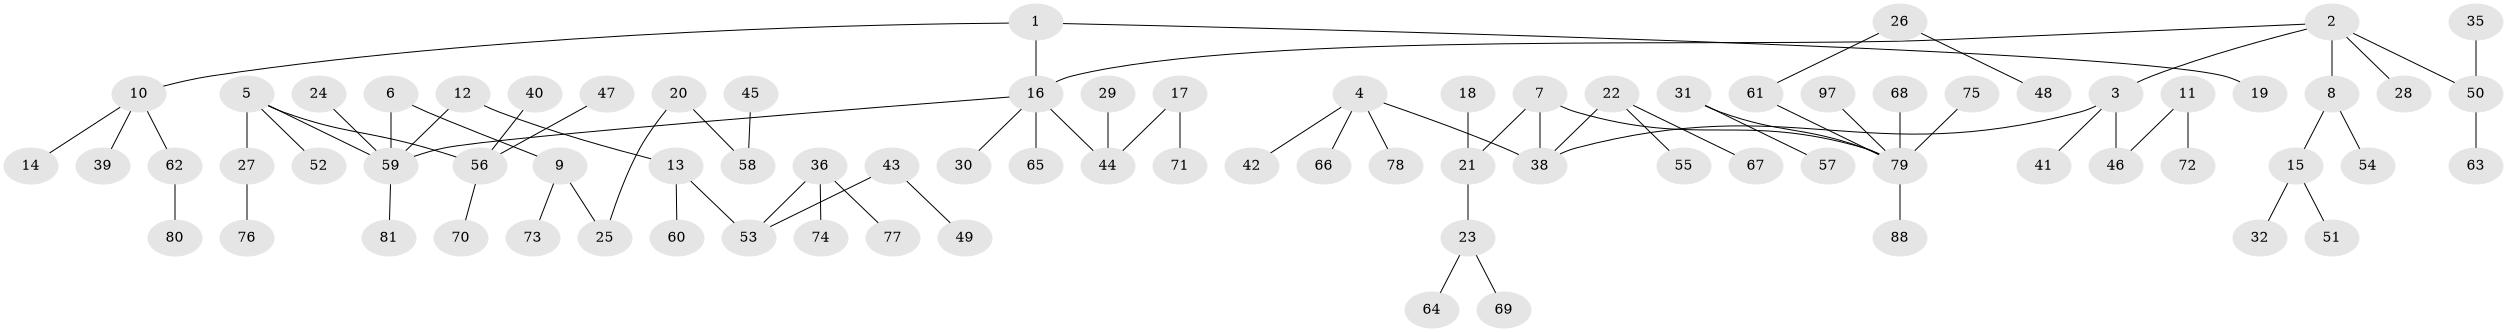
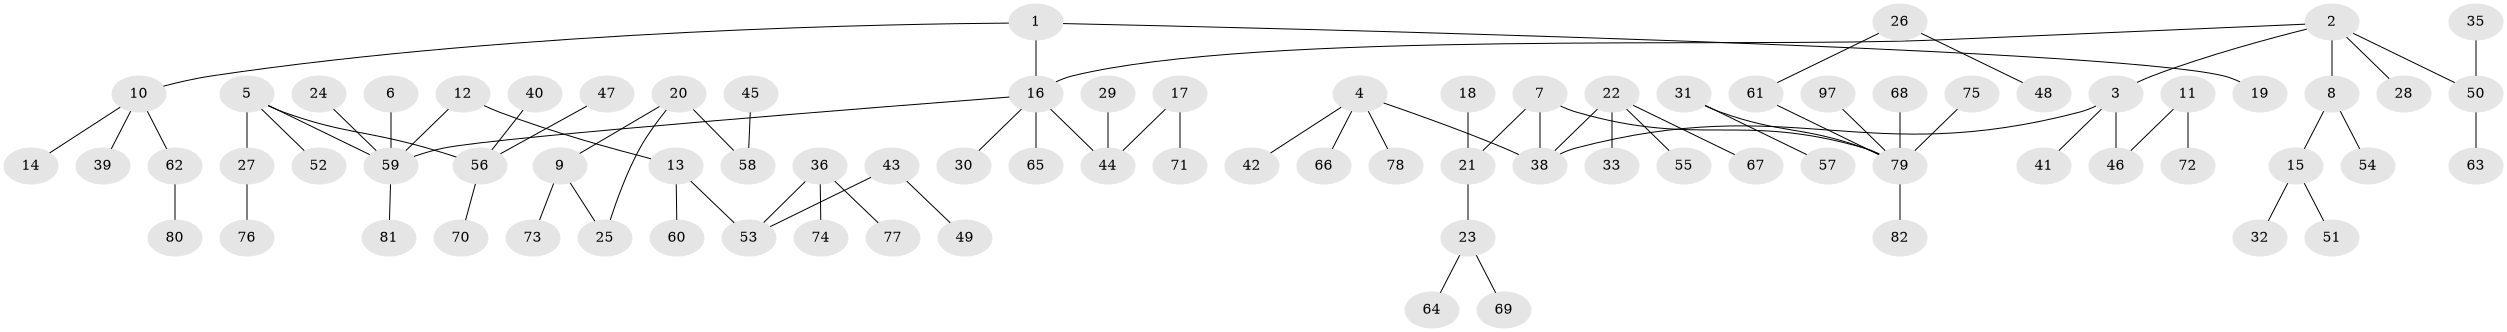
  graph {
    node [color=gray90 style=filled]
    edge [weight=1.0]
    1
    10
    16
    19
    14
    39
    62
    59
    30
    44
    65
    2
    3
    8
    28
    50
    38
    41
    46
    15
    54
    63
    4
    42
    66
    78
    5
    27
    52
    56
    76
    70
    81
    6
    9
    25
    73
    7
    21
    79
    23
-   82 [label=88]
+   82
    32
    51
    80
    11
    72
    12
    13
    53
    60
    17
    71
    18
    20
    58
    64
    69
    22
+   33
    55
    67
    24
    26
    48
    61
    29
    31
    57
    35
    36
    74
    77
    n74 [label=97]
    40
    43
    49
    45
    47
    68
    75
    1 -- 10
    1 -- 16
    1 -- 19
    10 -- 14
    10 -- 39
    10 -- 62
    16 -- 59
    16 -- 30
    16 -- 44
    16 -- 65
    62 -- 80
    59 -- 81
    2 -- 16
    2 -- 3
    2 -- 8
    2 -- 28
    2 -- 50
    3 -- 38
    3 -- 41
    3 -- 46
    8 -- 15
    8 -- 54
    50 -- 63
    15 -- 32
    15 -- 51
    4 -- 38
    4 -- 42
    4 -- 66
    4 -- 78
    5 -- 59
    5 -- 27
    5 -- 52
    5 -- 56
    27 -- 76
    56 -- 70
    6 -- 59
-   6 -- 9
+   20 -- 9
    9 -- 25
    9 -- 73
    7 -- 38
    7 -- 21
    7 -- 79
    21 -- 23
    79 -- 82
    23 -- 64
    23 -- 69
    11 -- 46
    11 -- 72
    12 -- 59
    12 -- 13
    13 -- 53
    13 -- 60
    17 -- 44
    17 -- 71
    18 -- 21
    20 -- 25
    20 -- 58
    22 -- 38
+   22 -- 33
    22 -- 55
    22 -- 67
    24 -- 59
    26 -- 48
    26 -- 61
    61 -- 79
    29 -- 44
    31 -- 79
    31 -- 57
    35 -- 50
    36 -- 53
    36 -- 74
    36 -- 77
    n74 -- 79
    40 -- 56
    43 -- 53
    43 -- 49
    45 -- 58
    47 -- 56
    68 -- 79
    75 -- 79
  }
